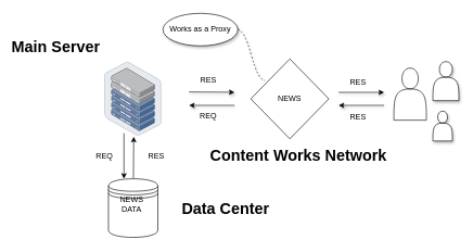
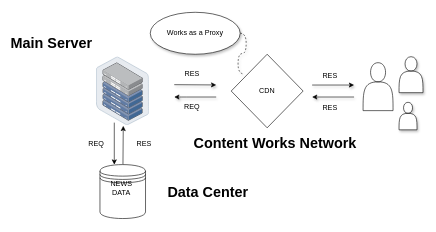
  <mxCell id="0" />
  <mxCell id="1" parent="0" />
  <mxCell id="2" value="" style="points=[];aspect=fixed;html=1;align=center;shadow=0;dashed=0;image;image=img/lib/allied_telesis/storage/Datacenter_Server_Half_Rack_ToR.svg;" vertex="1" parent="1"><mxGeometry x="160" y="94.05" width="88.2" height="114.6" as="geometry" /></mxCell>
  <mxCell id="3" value="" style="shape=actor;whiteSpace=wrap;html=1;" vertex="1" parent="1"><mxGeometry x="605" y="104.05" width="50" height="80" as="geometry" /></mxCell>
  <mxCell id="4" value="" style="endArrow=classic;html=1;shadow=1;" edge="1" parent="1"><mxGeometry width="50" height="50" relative="1" as="geometry"><mxPoint x="290" y="140.76" as="sourcePoint" /><mxPoint x="360" y="141.173" as="targetPoint" /></mxGeometry></mxCell>
  <mxCell id="5" value="RES" style="text;html=1;strokeColor=none;fillColor=none;align=center;verticalAlign=middle;whiteSpace=wrap;rounded=0;shadow=1;" vertex="1" parent="1"><mxGeometry x="290" y="111.35" width="60" height="22.7" as="geometry" /></mxCell>
  <mxCell id="6" value="" style="endArrow=classic;html=1;shadow=1;" edge="1" parent="1"><mxGeometry width="50" height="50" relative="1" as="geometry"><mxPoint x="360" y="161.35" as="sourcePoint" /><mxPoint x="290" y="161.35" as="targetPoint" /><Array as="points"><mxPoint x="300" y="161.35" /></Array></mxGeometry></mxCell>
  <mxCell id="7" value="REQ" style="text;html=1;strokeColor=none;fillColor=none;align=center;verticalAlign=middle;whiteSpace=wrap;rounded=0;shadow=1;" vertex="1" parent="1"><mxGeometry x="290" y="164.05" width="60" height="27.3" as="geometry" /></mxCell>
  <mxCell id="8" style="edgeStyle=none;html=1;entryX=0.51;entryY=1.007;entryDx=0;entryDy=0;entryPerimeter=0;" edge="1" parent="1" source="9" target="2"><mxGeometry relative="1" as="geometry" /></mxCell>
  <mxCell id="9" value="" style="shape=datastore;whiteSpace=wrap;html=1;" vertex="1" parent="1"><mxGeometry x="166.1" y="274.05" width="76" height="90" as="geometry" /></mxCell>
  <mxCell id="10" value="NEWS DATA" style="text;html=1;strokeColor=none;fillColor=none;align=center;verticalAlign=middle;whiteSpace=wrap;rounded=0;" vertex="1" parent="1"><mxGeometry x="174.1" y="294.05" width="55.9" height="40" as="geometry" /></mxCell>
  <mxCell id="11" value="" style="endArrow=classic;html=1;" edge="1" parent="1"><mxGeometry width="50" height="50" relative="1" as="geometry"><mxPoint x="190" y="204.05" as="sourcePoint" /><mxPoint x="190" y="274.05" as="targetPoint" /></mxGeometry></mxCell>
  <mxCell id="12" value="REQ" style="text;html=1;strokeColor=none;fillColor=none;align=center;verticalAlign=middle;whiteSpace=wrap;rounded=0;" vertex="1" parent="1"><mxGeometry x="130" y="224.05" width="60" height="30" as="geometry" /></mxCell>
  <mxCell id="13" value="RES" style="text;html=1;strokeColor=none;fillColor=none;align=center;verticalAlign=middle;whiteSpace=wrap;rounded=0;" vertex="1" parent="1"><mxGeometry x="210" y="224.05" width="60" height="30" as="geometry" /></mxCell>
- <mxCell id="14" value="NEWS" style="rhombus;whiteSpace=wrap;html=1;" vertex="1" parent="1"><mxGeometry x="385" y="90" width="120" height="122.7" as="geometry" /></mxCell>
+ <mxCell id="14" value="CDN" style="rhombus;whiteSpace=wrap;html=1;" vertex="1" parent="1"><mxGeometry x="385" y="90" width="120" height="122.7" as="geometry" /></mxCell>
  <mxCell id="15" value="" style="endArrow=classic;html=1;shadow=1;" edge="1" parent="1"><mxGeometry width="50" height="50" relative="1" as="geometry"><mxPoint x="520" y="141.35" as="sourcePoint" /><mxPoint x="590" y="141.35" as="targetPoint" /></mxGeometry></mxCell>
  <mxCell id="16" value="" style="endArrow=classic;html=1;shadow=1;" edge="1" parent="1"><mxGeometry width="50" height="50" relative="1" as="geometry"><mxPoint x="590" y="161.35" as="sourcePoint" /><mxPoint x="520" y="161.35" as="targetPoint" /></mxGeometry></mxCell>
  <mxCell id="17" value="RES" style="text;html=1;strokeColor=none;fillColor=none;align=center;verticalAlign=middle;whiteSpace=wrap;rounded=0;shadow=1;" vertex="1" parent="1"><mxGeometry x="520" y="111.35" width="60" height="30" as="geometry" /></mxCell>
  <mxCell id="18" value="RES" style="text;html=1;strokeColor=none;fillColor=none;align=center;verticalAlign=middle;whiteSpace=wrap;rounded=0;shadow=1;" vertex="1" parent="1"><mxGeometry x="520" y="164.05" width="60" height="30" as="geometry" /></mxCell>
  <mxCell id="19" value="Main Server" style="text;strokeColor=none;fillColor=none;html=1;fontSize=24;fontStyle=1;verticalAlign=middle;align=center;shadow=1;" vertex="1" parent="1"><mxGeometry x="20" y="49.05" width="130" height="45.95" as="geometry" /></mxCell>
  <mxCell id="20" value="Data Center" style="text;strokeColor=none;fillColor=none;html=1;fontSize=24;fontStyle=1;verticalAlign=middle;align=center;shadow=1;" vertex="1" parent="1"><mxGeometry x="272.1" y="290" width="147.9" height="60" as="geometry" /></mxCell>
  <mxCell id="21" value="Content Works Network" style="text;strokeColor=none;fillColor=none;html=1;fontSize=24;fontStyle=1;verticalAlign=middle;align=center;shadow=1;" vertex="1" parent="1"><mxGeometry x="310" y="216.08" width="295" height="45.95" as="geometry" /></mxCell>
  <mxCell id="22" style="edgeStyle=entityRelationEdgeStyle;html=1;startArrow=none;endArrow=none;segment=10;curved=1;sourcePerimeterSpacing=0;targetPerimeterSpacing=0;entryX=0.179;entryY=0.268;entryDx=0;entryDy=0;entryPerimeter=0;shadow=1;dashed=1;" edge="1" parent="1" source="23" target="14"><mxGeometry relative="1" as="geometry" /></mxCell>
- <mxCell id="23" value="Works as a Proxy" style="ellipse;whiteSpace=wrap;html=1;align=center;newEdgeStyle={&quot;edgeStyle&quot;:&quot;entityRelationEdgeStyle&quot;,&quot;startArrow&quot;:&quot;none&quot;,&quot;endArrow&quot;:&quot;none&quot;,&quot;segment&quot;:10,&quot;curved&quot;:1,&quot;sourcePerimeterSpacing&quot;:0,&quot;targetPerimeterSpacing&quot;:0};treeFolding=1;treeMoving=1;shadow=1;" vertex="1" parent="1"><mxGeometry x="250" y="20" width="115" height="50" as="geometry" /></mxCell>
+ <mxCell id="23" value="Works as a Proxy" style="ellipse;whiteSpace=wrap;html=1;align=center;newEdgeStyle={&quot;edgeStyle&quot;:&quot;entityRelationEdgeStyle&quot;,&quot;startArrow&quot;:&quot;none&quot;,&quot;endArrow&quot;:&quot;none&quot;,&quot;segment&quot;:10,&quot;curved&quot;:1,&quot;sourcePerimeterSpacing&quot;:0,&quot;targetPerimeterSpacing&quot;:0};treeFolding=1;treeMoving=1;shadow=1;" vertex="1" parent="1"><mxGeometry x="250" y="20" width="150" height="70" as="geometry" /></mxCell>
  <mxCell id="24" value="" style="shape=actor;whiteSpace=wrap;html=1;shadow=1;" vertex="1" parent="1"><mxGeometry x="665" y="94.05" width="40" height="60" as="geometry" /></mxCell>
  <mxCell id="25" value="" style="shape=actor;whiteSpace=wrap;html=1;shadow=1;" vertex="1" parent="1"><mxGeometry x="665" y="170.13" width="30" height="45.95" as="geometry" /></mxCell>
